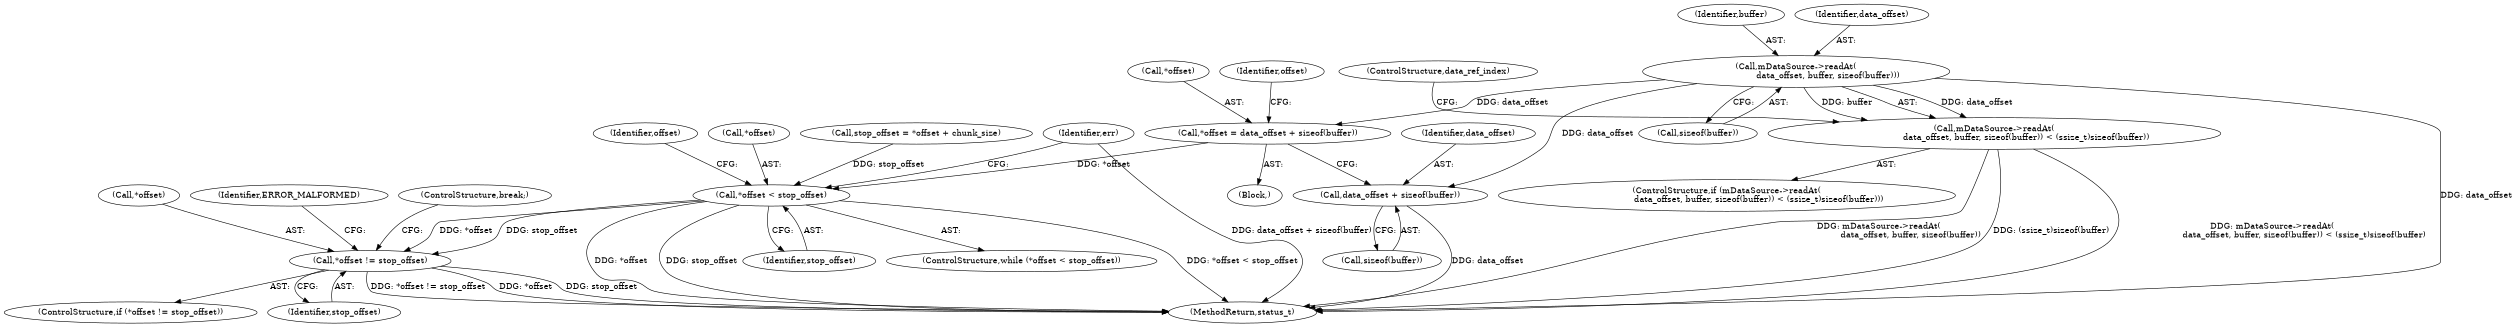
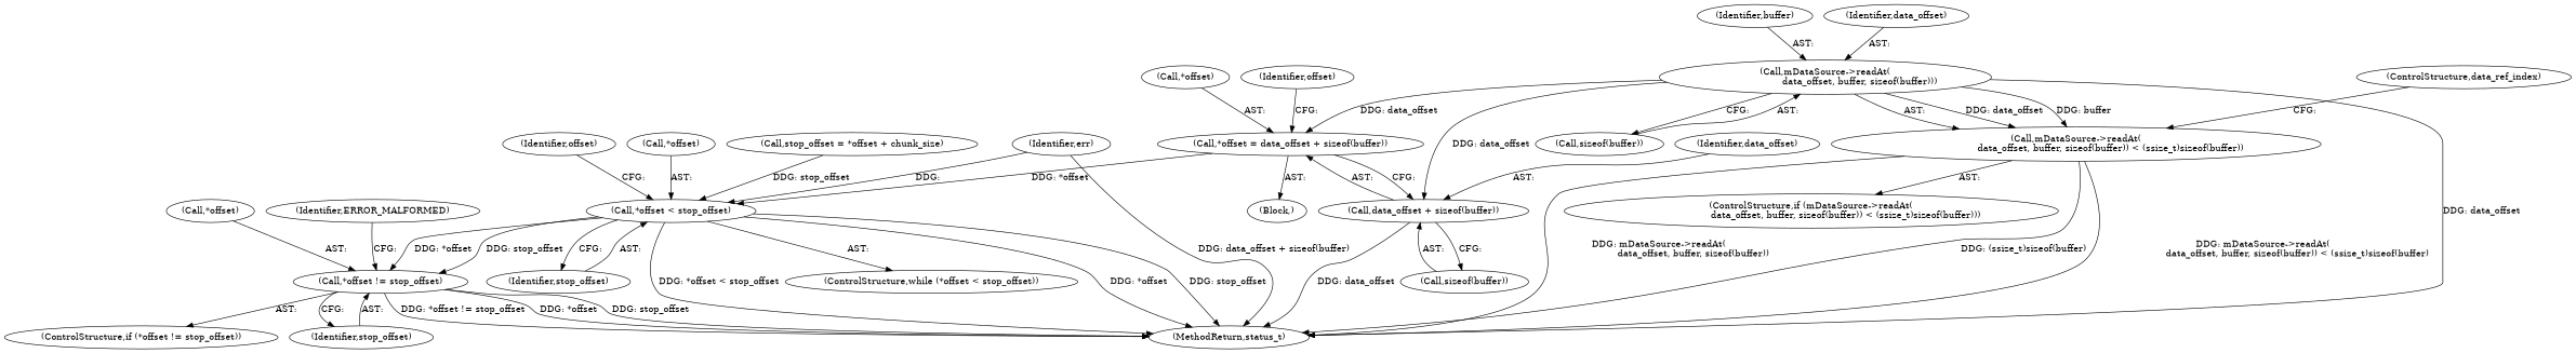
  digraph {
    n1 [label="(Call,mDataSource->readAt(\n                        data_offset, buffer, sizeof(buffer)))"]
    n2 [label="(Call,mDataSource->readAt(\n                        data_offset, buffer, sizeof(buffer)) < (ssize_t)sizeof(buffer))"]
    n3 [label="(Call,*offset = data_offset + sizeof(buffer))"]
    n4 [label="(Call,data_offset + sizeof(buffer))"]
    n5 [label="(Call,sizeof(buffer))"]
    n6 [label="(MethodReturn,status_t)"]
    n7 [label="(ControlStructure,if (mDataSource->readAt(\n                        data_offset, buffer, sizeof(buffer)) < (ssize_t)sizeof(buffer)))"]
    n8 [label="(Call,*offset < stop_offset)"]
    n9 [label="(Block,)"]
    n10 [label="(Call,sizeof(buffer))"]
    n11 [label="(Call,*offset != stop_offset)"]
    n12 [label="(Identifier,stop_offset)"]
    n13 [label="(ControlStructure,while (*offset < stop_offset))"]
    n14 [label="(ControlStructure,if (*offset != stop_offset))"]
    n15 [label="(Identifier,stop_offset)"]
    n16 [label="(Identifier,buffer)"]
    n17 [label="(Call,*offset)"]
    n18 [label="(Identifier,offset)"]
    n19 [label="(Identifier,offset)"]
    n20 [label="(Call,*offset)"]
    n21 [label="(Identifier,data_offset)"]
    n22 [label="(Call,*offset)"]
    n23 [label="(Identifier,ERROR_MALFORMED)"]
    n24 [label="(ControlStructure,data_ref_index)"]
-   n25 [label="(ControlStructure,break;)"]
    n26 [label="(Call,stop_offset = *offset + chunk_size)"]
    n27 [label="(Identifier,data_offset)"]
    n28 [label="(Identifier,err)"]
    n1 -> n2 [label="AST: "]
    n1 -> n2 [label="DDG: data_offset"]
    n1 -> n2 [label="DDG: buffer"]
    n1 -> n3 [label="DDG: data_offset"]
    n1 -> n4 [label="DDG: data_offset"]
    n1 -> n5 [label="CFG: "]
    n1 -> n6 [label="DDG: data_offset"]
    n2 -> n6 [label="DDG: mDataSource->readAt(\n                        data_offset, buffer, sizeof(buffer))"]
    n2 -> n6 [label="DDG: (ssize_t)sizeof(buffer)"]
    n2 -> n6 [label="DDG: mDataSource->readAt(\n                        data_offset, buffer, sizeof(buffer)) < (ssize_t)sizeof(buffer)"]
    n2 -> n7 [label="AST: "]
    n3 -> n4 [label="CFG: "]
    n3 -> n8 [label="DDG: *offset"]
    n3 -> n9 [label="AST: "]
+   n4 -> n3 [label="AST: "]
    n4 -> n6 [label="DDG: data_offset"]
    n4 -> n10 [label="CFG: "]
    n5 -> n1 [label="AST: "]
    n8 -> n6 [label="DDG: *offset < stop_offset"]
    n8 -> n6 [label="DDG: *offset"]
    n8 -> n6 [label="DDG: stop_offset"]
    n8 -> n11 [label="DDG: *offset"]
    n8 -> n11 [label="DDG: stop_offset"]
    n8 -> n12 [label="CFG: "]
    n8 -> n13 [label="AST: "]
    n10 -> n4 [label="AST: "]
    n11 -> n6 [label="DDG: *offset != stop_offset"]
    n11 -> n6 [label="DDG: *offset"]
    n11 -> n6 [label="DDG: stop_offset"]
    n11 -> n14 [label="AST: "]
    n11 -> n15 [label="CFG: "]
    n12 -> n8 [label="AST: "]
    n15 -> n11 [label="AST: "]
    n16 -> n1 [label="AST: "]
    n17 -> n3 [label="AST: "]
    n18 -> n3 [label="CFG: "]
    n19 -> n8 [label="CFG: "]
    n20 -> n11 [label="AST: "]
    n21 -> n4 [label="AST: "]
    n22 -> n8 [label="AST: "]
    n23 -> n11 [label="CFG: "]
    n24 -> n2 [label="CFG: "]
-   n25 -> n11 [label="CFG: "]
    n26 -> n8 [label="DDG: stop_offset"]
    n27 -> n1 [label="AST: "]
    n28 -> n6 [label="DDG: data_offset + sizeof(buffer)"]
-   n28 -> n8 [label="CFG: "]
+   n28 -> n8 [label="DDG: "]
  }
